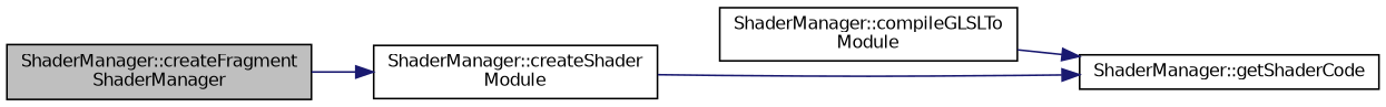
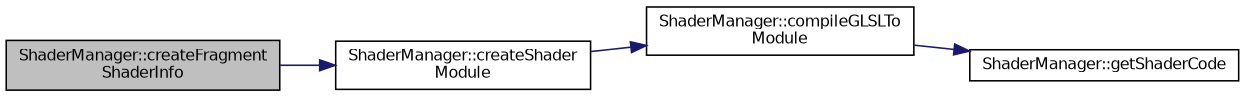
  digraph {
    rankdir=LR
    node [color=black fillcolor=white fontname=Helvetica fontsize=10 shape=record style=filled]
    edge [color=midnightblue fontname=Helvetica fontsize=10 labelfontname=Helvetica labelfontsize=10 style=solid]
-   n1 [fillcolor=grey75 fontcolor=black height=0.2 label="ShaderManager::createFragment\lShaderManager" width=0.4]
+   n1 [fillcolor=grey75 fontcolor=black height=0.2 label="ShaderManager::createFragment\lShaderInfo" width=0.4]
    n2 [height=0.2 label="ShaderManager::createShader\lModule" width=0.4]
    n3 [height=0.2 label="ShaderManager::compileGLSLTo\lModule" width=0.4]
    n4 [height=0.2 label="ShaderManager::getShaderCode" width=0.4]
    n1 -> n2
-   n2 -> n4
+   n2 -> n3
    n3 -> n4
  }
